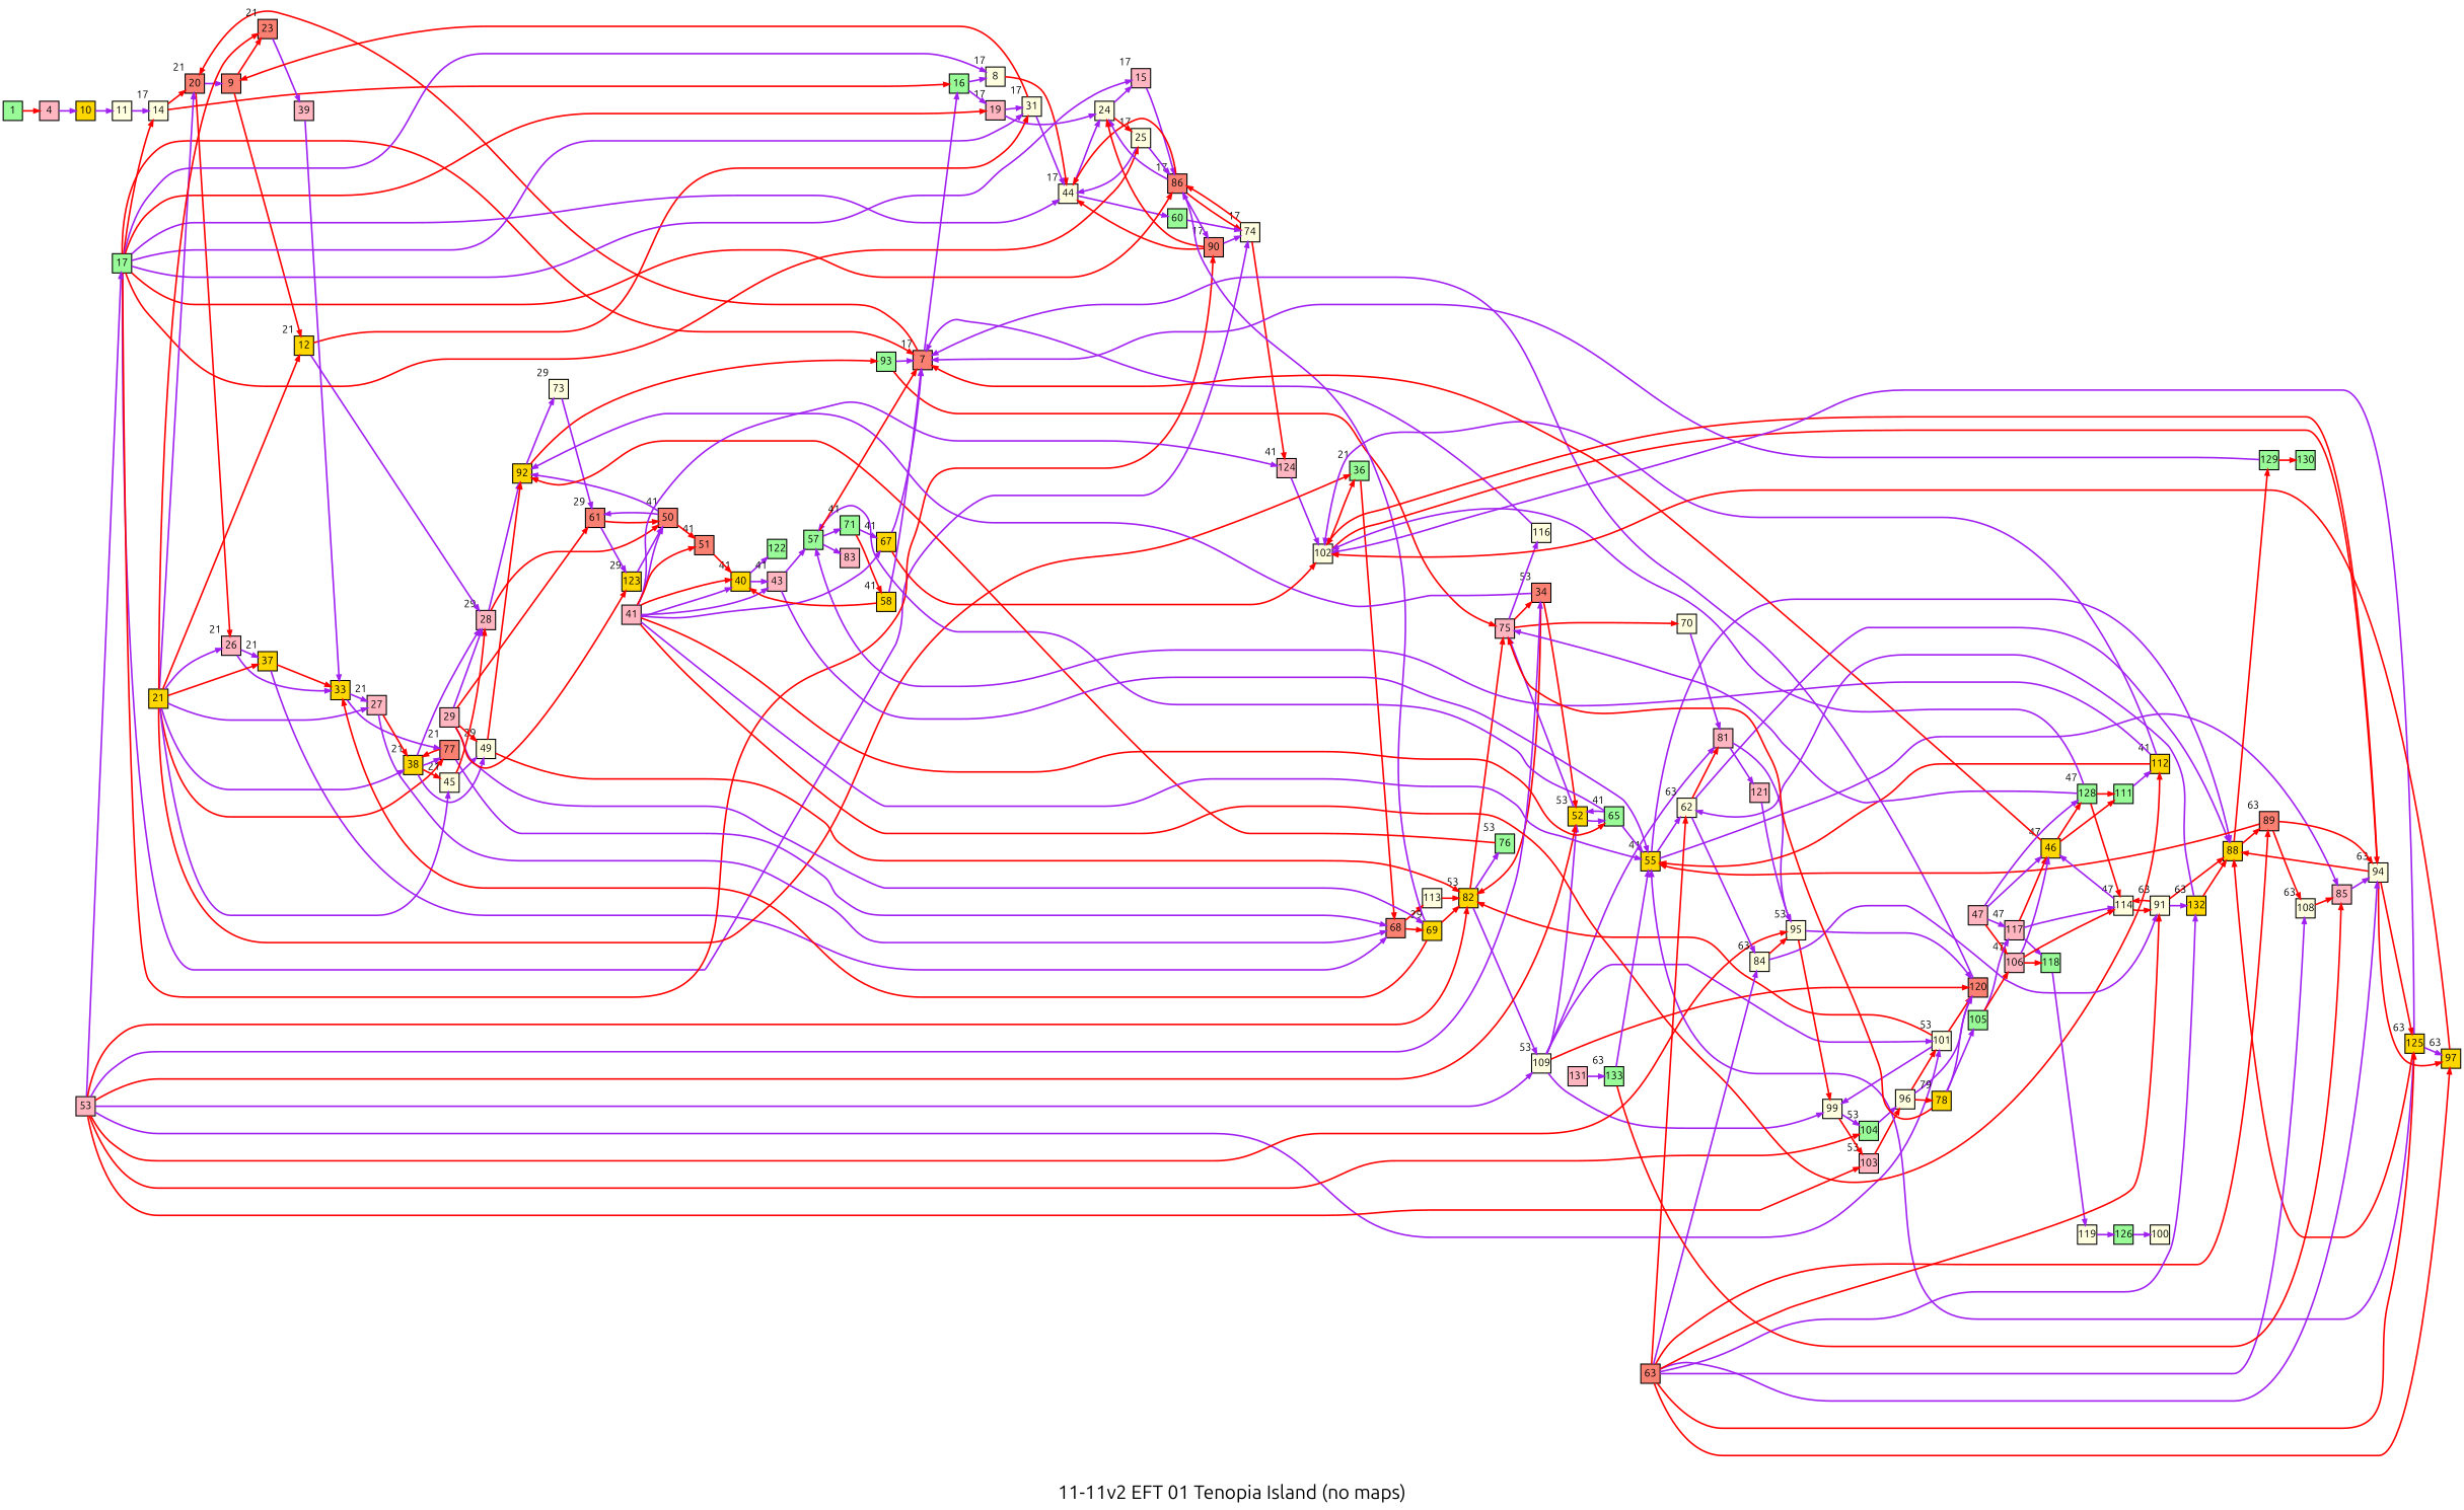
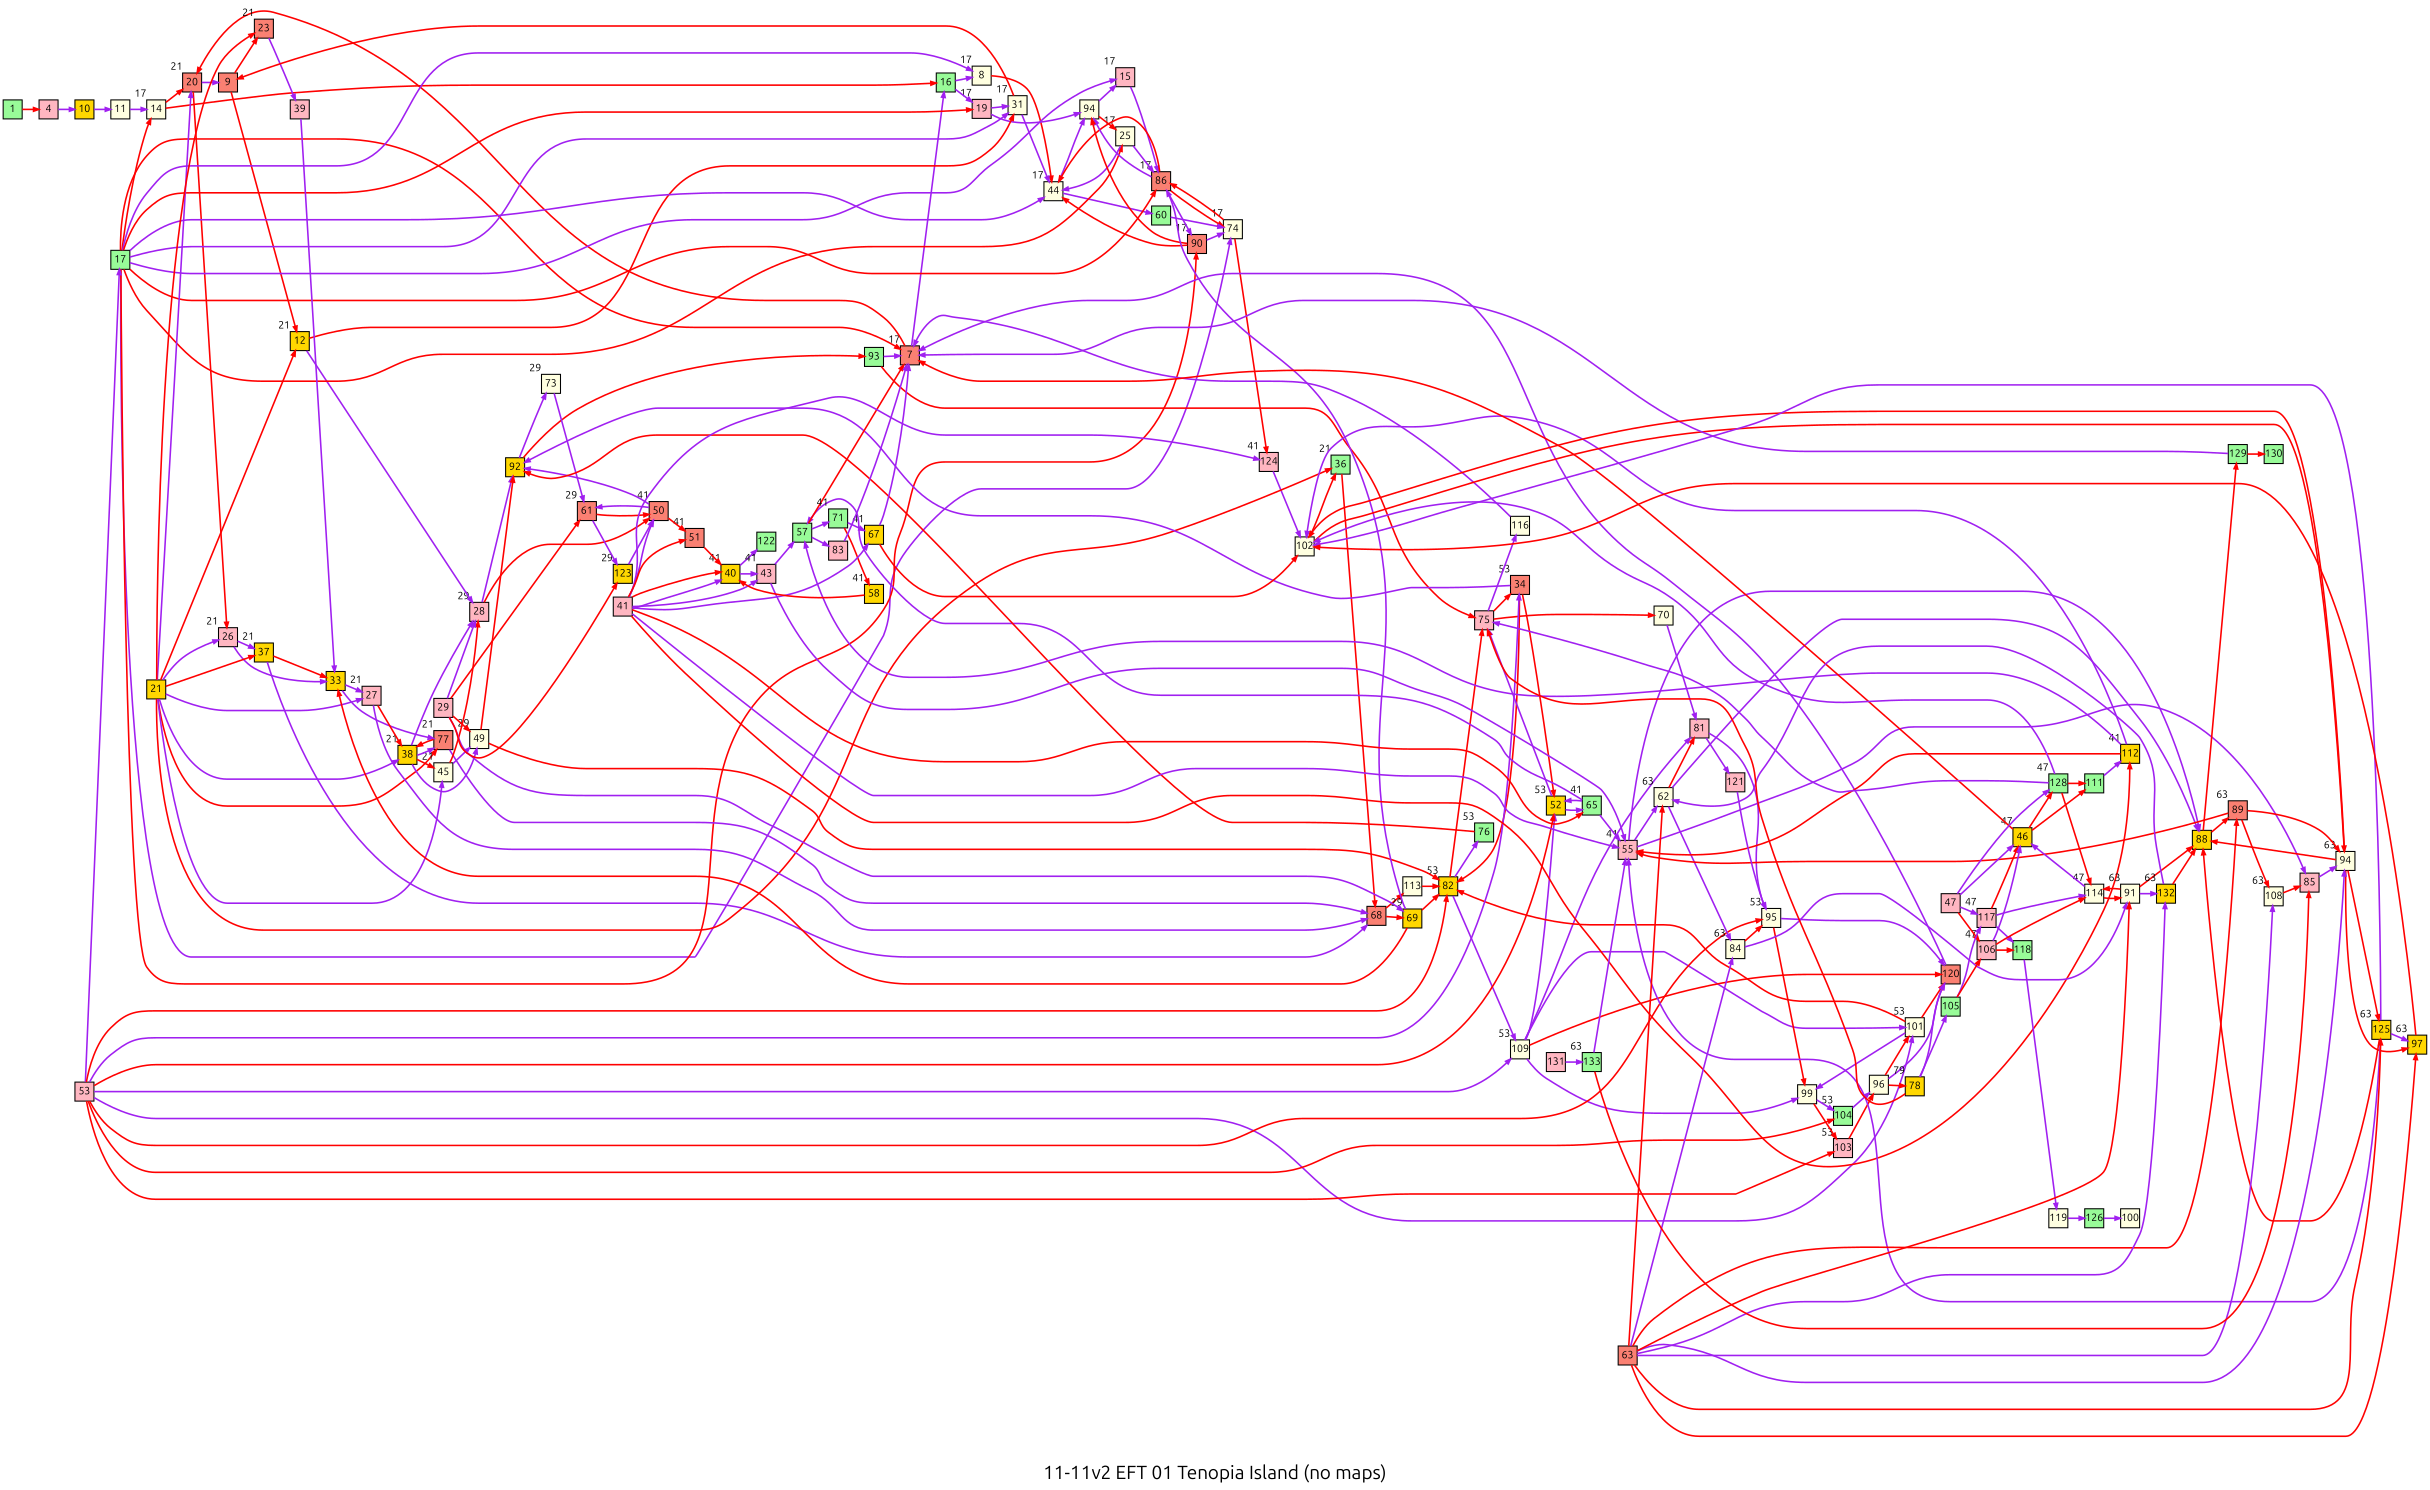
  digraph {
    fontname=Ubuntu
    fontsize=36
    label="11-11v2 EFT 01 Tenopia Island (no maps)"
    nodesep=0.35
    ordering=out
    rankdir=LR
    ranksep=0.45
    node [fillcolor=lightyellow fixedsize=true fontname=Ubuntu fontsize=20 labelfloat=true margin="0,0" penwidth=2 regular=true shape=rect style=filled]
    edge [color=purple fontname=Ubuntu fontsize=12 labelfloat=true penwidth=3]
    1 [fillcolor=palegreen]
    4 [fillcolor=lightpink]
    10 [fillcolor=gold]
    11
    14 [xlabel=17]
    7 [fillcolor=salmon xlabel=17]
    20 [fillcolor=salmon xlabel=21]
    16 [fillcolor=palegreen]
    9 [fillcolor=salmon]
    26 [fillcolor=lightpink xlabel=21]
    8 [xlabel=17]
    19 [fillcolor=lightpink xlabel=17]
    23 [fillcolor=salmon xlabel=21]
    12 [fillcolor=gold xlabel=21]
    37 [fillcolor=gold xlabel=21]
    33 [fillcolor=gold]
    44 [xlabel=17]
    31 [xlabel=17]
-   24
+   24 [label=94]
    17 [fillcolor=palegreen]
    15 [fillcolor=lightpink xlabel=17]
    86 [fillcolor=salmon xlabel=17]
    25 [xlabel=17]
    74 [xlabel=17]
    90 [fillcolor=salmon xlabel=17]
    60 [fillcolor=palegreen]
    124 [fillcolor=lightpink xlabel=41]
    39 [fillcolor=lightpink]
    28 [fillcolor=lightpink xlabel=29]
    92 [fillcolor=gold]
    50 [fillcolor=salmon xlabel=41]
    73 [xlabel=29]
    93 [fillcolor=palegreen]
    51 [fillcolor=salmon xlabel=41]
    61 [fillcolor=salmon xlabel=29]
    21 [fillcolor=gold]
    27 [fillcolor=lightpink xlabel=21]
    38 [fillcolor=gold xlabel=21]
    77 [fillcolor=salmon xlabel=21]
    36 [fillcolor=palegreen xlabel=21]
    45 [xlabel=21]
    68 [fillcolor=salmon]
    49 [xlabel=29]
    113
    69 [fillcolor=gold xlabel=29]
    82 [fillcolor=gold xlabel=53]
    75 [fillcolor=lightpink]
    40 [fillcolor=gold xlabel=41]
    123 [fillcolor=gold xlabel=29]
    29 [fillcolor=lightpink]
    34 [fillcolor=salmon xlabel=53]
    52 [fillcolor=gold xlabel=53]
    65 [fillcolor=palegreen xlabel=41]
    76 [fillcolor=palegreen xlabel=53]
    109 [xlabel=53]
    70
    116
    57 [fillcolor=palegreen]
-   55 [fillcolor=gold xlabel=41]
+   55 [fillcolor=lightpink xlabel=41]
    101 [xlabel=53]
    81 [fillcolor=lightpink]
    120 [fillcolor=salmon]
    99
    53 [fillcolor=lightpink]
    95 [xlabel=53]
    104 [fillcolor=palegreen xlabel=53]
    103 [fillcolor=lightpink xlabel=53]
    96
    122 [fillcolor=palegreen]
    43 [fillcolor=lightpink xlabel=41]
    71 [fillcolor=palegreen xlabel=41]
    83 [fillcolor=lightpink]
    88 [fillcolor=gold]
    62 [xlabel=63]
    85 [fillcolor=lightpink]
    41 [fillcolor=lightpink]
    67 [fillcolor=gold xlabel=41]
    112 [fillcolor=gold xlabel=41]
    102
    58 [fillcolor=gold xlabel=41]
    129 [fillcolor=palegreen]
    89 [fillcolor=salmon xlabel=63]
    84 [xlabel=63]
    94 [xlabel=63]
    46 [fillcolor=gold xlabel=47]
    128 [fillcolor=palegreen xlabel=47]
    111 [fillcolor=palegreen]
    114 [xlabel=47]
    91 [xlabel=63]
    47 [fillcolor=lightpink]
    117 [fillcolor=lightpink xlabel=47]
    106 [fillcolor=lightpink xlabel=47]
    118 [fillcolor=palegreen]
    130 [fillcolor=palegreen]
    108 [xlabel=63]
    121 [fillcolor=lightpink]
    125 [fillcolor=gold xlabel=63]
    97 [fillcolor=gold xlabel=63]
    132 [fillcolor=gold xlabel=63]
    63 [fillcolor=salmon]
    78 [fillcolor=gold xlabel=79]
    105 [fillcolor=palegreen]
    119
    126 [fillcolor=palegreen]
    100
    133 [fillcolor=palegreen xlabel=63]
    131 [fillcolor=lightpink]
    1 -> 4 [color=red]
    4 -> 10
    10 -> 11
    11 -> 14
    14 -> 20 [color=red]
    14 -> 16 [color=red]
    7 -> 20 [color=red]
    7 -> 16
    20 -> 9
    20 -> 26 [color=red]
    16 -> 8
    16 -> 19
    9 -> 23 [color=red]
    9 -> 12 [color=red]
    26 -> 37
    26 -> 33
    8 -> 44 [color=red]
    19 -> 31
    19 -> 24
    23 -> 39
    12 -> 31 [color=red]
    12 -> 28
    37 -> 33 [color=red]
    37 -> 68
    33 -> 27
    33 -> 77
    44 -> 24
    44 -> 60
    31 -> 9 [color=red]
    31 -> 44
    24 -> 15
    24 -> 25 [color=red]
    17 -> 14 [color=red]
    17 -> 7 [color=red]
    17 -> 8
    17 -> 19 [color=red]
    17 -> 44
    17 -> 31
    17 -> 15
    17 -> 86 [color=red]
    17 -> 25 [color=red]
    17 -> 74
    17 -> 90 [color=red]
    15 -> 86
    86 -> 44 [color=red]
    86 -> 24
    86 -> 74 [color=red]
    86 -> 90
    25 -> 44
    25 -> 86
    74 -> 86 [color=red]
    74 -> 124 [color=red]
    90 -> 44 [color=red]
    90 -> 24 [color=red]
    90 -> 74
    60 -> 74
    124 -> 102
    39 -> 33
    28 -> 92
    28 -> 50 [color=red]
    92 -> 73
    92 -> 93 [color=red]
    50 -> 92
    50 -> 51 [color=red]
    50 -> 61
    73 -> 61
    93 -> 7
    93 -> 75 [color=red]
    51 -> 40 [color=red]
    61 -> 50 [color=red]
    61 -> 123
    21 -> 20
    21 -> 26
    21 -> 23 [color=red]
    21 -> 12 [color=red]
    21 -> 37 [color=red]
    21 -> 27
    21 -> 38
    21 -> 77 [color=red]
    21 -> 36 [color=red]
    21 -> 45
    27 -> 38 [color=red]
    27 -> 68
    38 -> 28
    38 -> 77
    38 -> 45 [color=red]
    38 -> 49
    77 -> 38 [color=red]
    77 -> 68
    36 -> 68 [color=red]
    45 -> 28 [color=red]
    45 -> 49
    68 -> 113 [color=red]
    68 -> 69 [color=red]
    49 -> 92 [color=red]
    49 -> 82 [color=red]
    113 -> 82 [color=red]
    69 -> 33 [color=red]
    69 -> 86
    69 -> 82 [color=red]
    82 -> 75 [color=red]
    82 -> 76
    82 -> 109
    75 -> 34 [color=red]
    75 -> 70 [color=red]
    75 -> 116
    40 -> 122
    40 -> 43
    123 -> 50
    29 -> 28
    29 -> 61 [color=red]
    29 -> 49 [color=red]
    29 -> 69
    29 -> 123 [color=red]
    34 -> 92
    34 -> 82 [color=red]
    34 -> 52 [color=red]
    52 -> 75
    52 -> 65
    65 -> 52
    65 -> 57
    65 -> 55
    76 -> 92 [color=red]
    109 -> 52
    109 -> 101
    109 -> 81
    109 -> 120 [color=red]
    109 -> 99
    70 -> 81
    116 -> 7
    57 -> 7 [color=red]
    57 -> 71
    57 -> 83
    55 -> 88
    55 -> 62
    55 -> 85
    101 -> 82 [color=red]
    101 -> 120 [color=red]
    101 -> 99
    81 -> 95
    81 -> 121
    120 -> 7
    99 -> 104
    99 -> 103 [color=red]
    53 -> 17
    53 -> 82 [color=red]
    53 -> 34
    53 -> 52 [color=red]
    53 -> 109
    53 -> 101
    53 -> 95 [color=red]
    53 -> 104 [color=red]
    53 -> 103 [color=red]
    95 -> 120
    95 -> 99 [color=red]
    104 -> 96
    103 -> 96 [color=red]
    96 -> 101 [color=red]
    96 -> 120
    96 -> 78 [color=red]
    43 -> 57
    43 -> 55
    71 -> 67
    71 -> 58 [color=red]
-   58 -> 7
+   83 -> 7
    88 -> 129 [color=red]
    88 -> 89 [color=red]
    62 -> 81 [color=red]
    62 -> 88
    62 -> 84
    85 -> 94
    41 -> 124
    41 -> 50
    41 -> 51 [color=red]
    41 -> 40
    41 -> 40 [color=red]
    41 -> 65 [color=red]
    41 -> 55
    41 -> 43
    41 -> 67
    41 -> 112 [color=red]
    67 -> 7
    67 -> 102 [color=red]
    112 -> 57
    112 -> 55 [color=red]
    112 -> 102
    102 -> 36 [color=red]
    102 -> 94 [color=red]
    58 -> 40 [color=red]
    129 -> 7
    129 -> 130 [color=red]
    89 -> 55 [color=red]
    89 -> 94 [color=red]
    89 -> 108 [color=red]
    84 -> 95 [color=red]
    84 -> 91
    94 -> 88 [color=red]
    94 -> 102 [color=red]
    94 -> 125 [color=red]
    94 -> 97 [color=red]
    46 -> 7 [color=red]
    46 -> 128 [color=red]
    46 -> 111 [color=red]
    128 -> 75
    128 -> 102
    128 -> 111 [color=red]
    128 -> 114 [color=red]
    111 -> 112
    114 -> 46
    114 -> 91 [color=red]
    91 -> 88 [color=red]
    91 -> 114 [color=red]
    91 -> 132
    47 -> 46
    47 -> 128
    47 -> 117
    47 -> 106 [color=red]
    117 -> 46 [color=red]
    117 -> 114
    117 -> 118
    106 -> 46
    106 -> 114 [color=red]
    106 -> 118 [color=red]
    118 -> 119
    108 -> 85 [color=red]
    121 -> 95
    125 -> 55
    125 -> 88 [color=red]
    125 -> 102
    125 -> 97
    97 -> 102 [color=red]
    132 -> 88 [color=red]
    132 -> 62
    63 -> 62 [color=red]
    63 -> 89 [color=red]
    63 -> 84
    63 -> 94
    63 -> 91 [color=red]
    63 -> 108
    63 -> 125 [color=red]
    63 -> 97 [color=red]
    63 -> 132
    78 -> 75 [color=red]
    78 -> 120
    78 -> 105
    105 -> 117
    105 -> 106 [color=red]
    119 -> 126
    126 -> 100
    133 -> 55
    133 -> 85 [color=red]
    131 -> 133
  }
